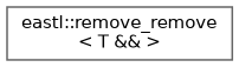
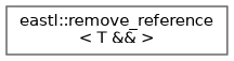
  digraph {
    rankdir=LR
-   n1 [color=grey40 fillcolor=white fontname=Helvetica fontsize=10 height=0.2 label="eastl::remove_remove\l\< T && \>" shape=box style=filled width=0.4]
+   n1 [color=grey40 fillcolor=white fontname=Helvetica fontsize=10 height=0.2 label="eastl::remove_reference\l\< T && \>" shape=box style=filled width=0.4]
  }
